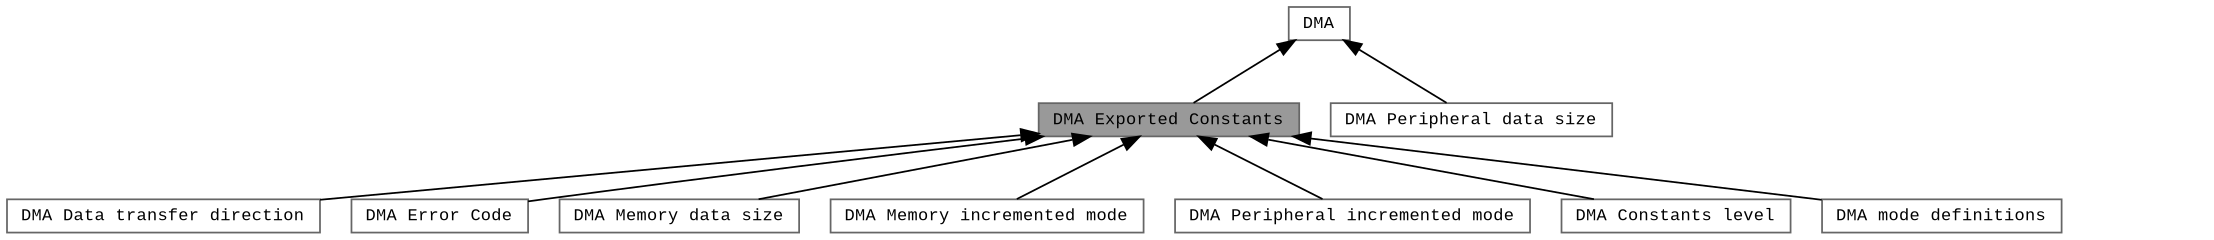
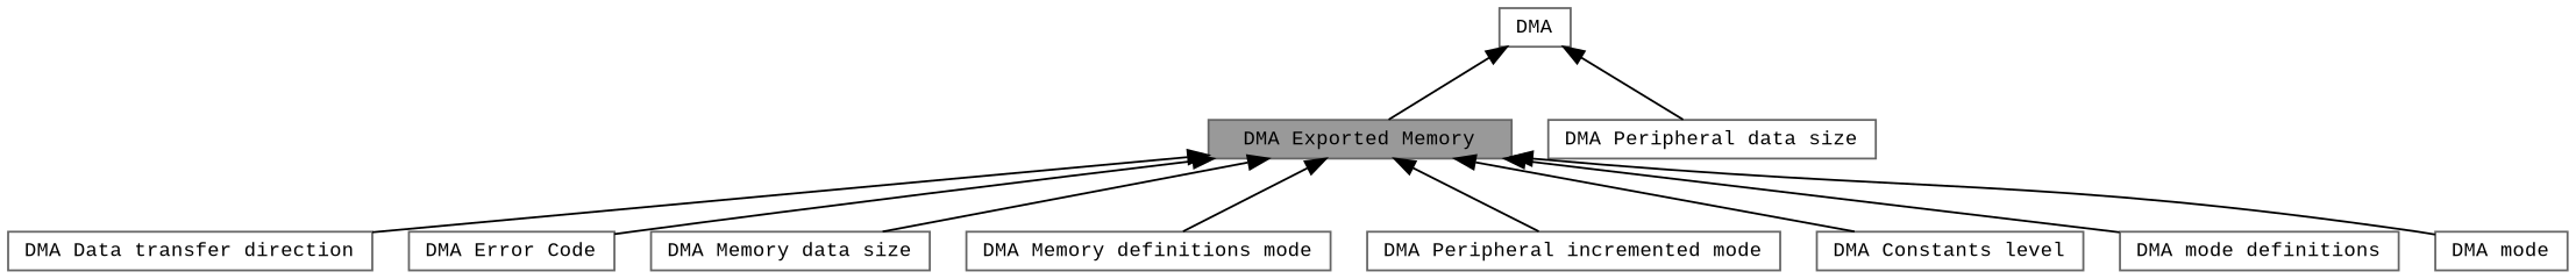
  digraph {
    fontname="Liberation Mono"
    rankdir=TB
    node [color=grey40 fillcolor=white fontname="Liberation Mono" fontsize=10 shape=box style=filled]
    edge [dir=back fontname="Liberation Mono" fontsize=10 labelfontname=Helvetica labelfontsize=10 shape=plaintext style=solid]
    n1 [height=0.2 label=DMA width=0.4]
-   n2 [color=gray40 fillcolor=grey60 fontcolor=black height=0.2 label="DMA Exported Constants" width=0.4]
+   n2 [color=gray40 fillcolor=grey60 fontcolor=black height=0.2 label="DMA Exported Memory" width=0.4]
    n3 [height=0.2 label="DMA Peripheral data size" width=0.4]
    n4 [height=0.2 label="DMA Data transfer direction" width=0.4]
    n5 [height=0.2 label="DMA Error Code" width=0.4]
    n6 [height=0.2 label="DMA Memory data size" width=0.4]
-   n7 [height=0.2 label="DMA Memory incremented mode" width=0.4]
+   n7 [height=0.2 label="DMA Memory definitions mode" width=0.4]
    n8 [height=0.2 label="DMA Peripheral incremented mode" width=0.4]
    n9 [height=0.2 label="DMA Constants level" width=0.4]
    n10 [height=0.2 label="DMA mode definitions" width=0.4]
+   n11 [height=0.2 label="DMA mode" width=0.4]
    n1 -> n2
    n1 -> n3
    n2 -> n4
    n2 -> n5
    n2 -> n6
    n2 -> n7
    n2 -> n8
    n2 -> n9
    n2 -> n10
+   n2 -> n11
  }
